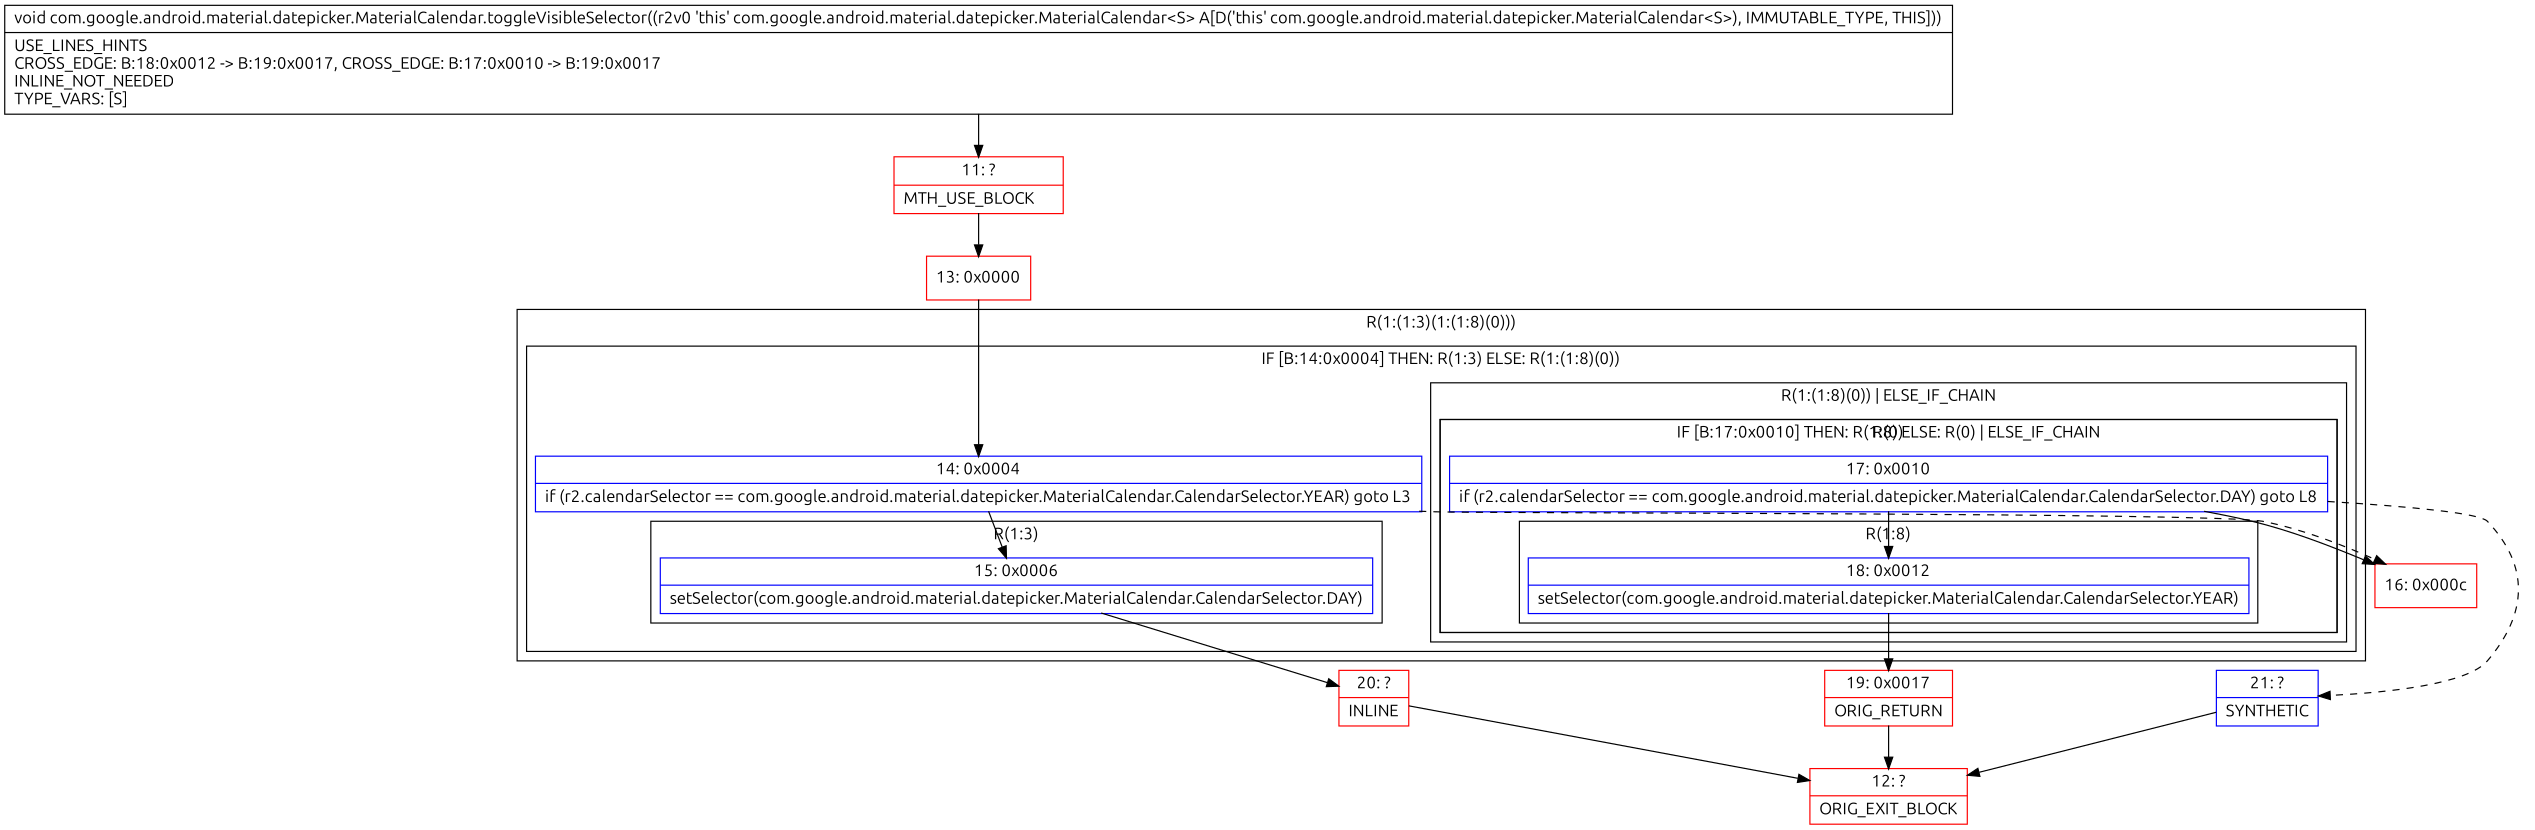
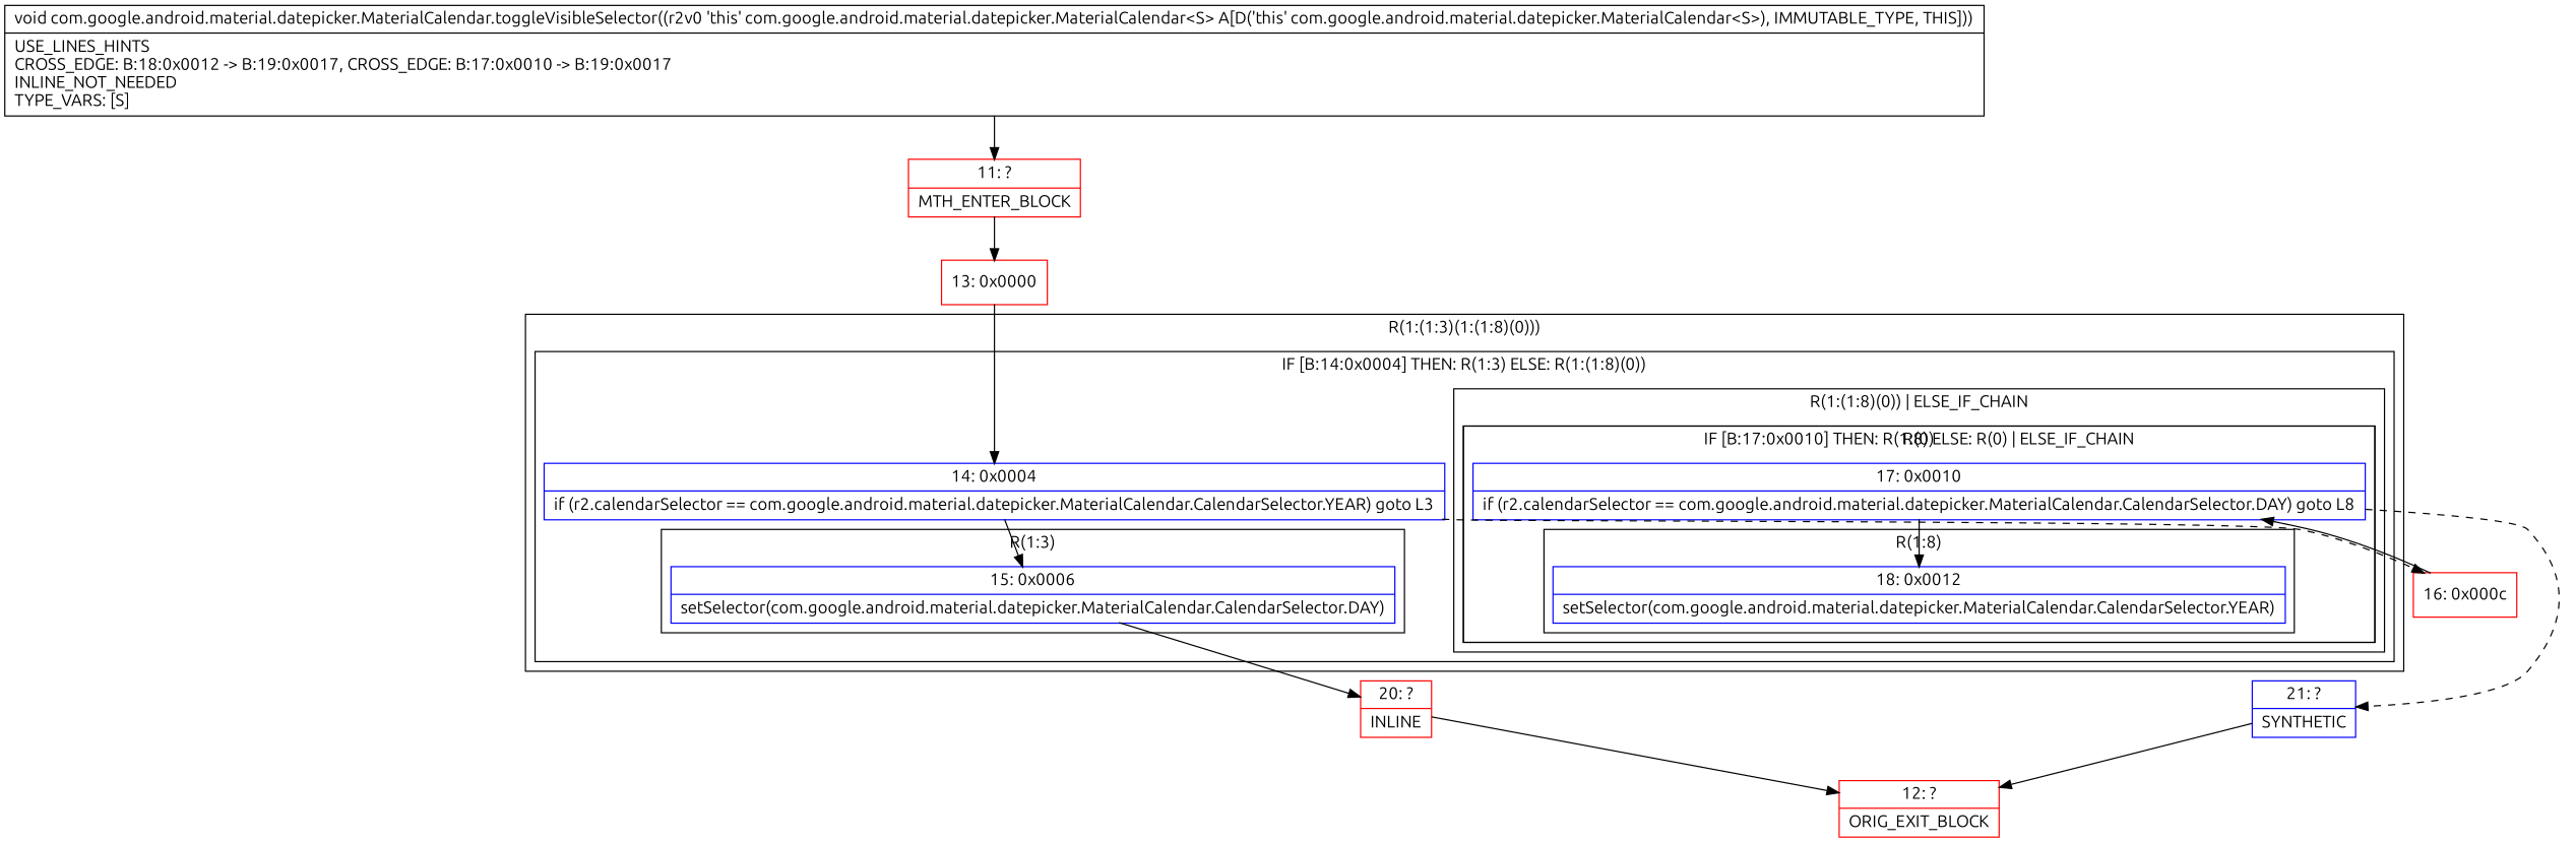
  digraph {
    fontname=Ubuntu
    node [color=red fontname=Ubuntu shape=record]
    edge [fontname=Ubuntu]
    n1 [color=blue label="{15\:\ 0x0006|setSelector(com.google.android.material.datepicker.MaterialCalendar.CalendarSelector.DAY)\l}"]
    n2 [color=blue label="{18\:\ 0x0012|setSelector(com.google.android.material.datepicker.MaterialCalendar.CalendarSelector.YEAR)\l}"]
    n3 [color=blue label="{17\:\ 0x0010|if (r2.calendarSelector == com.google.android.material.datepicker.MaterialCalendar.CalendarSelector.DAY) goto L8\l}"]
    n4 [color=blue label="{14\:\ 0x0004|if (r2.calendarSelector == com.google.android.material.datepicker.MaterialCalendar.CalendarSelector.YEAR) goto L3\l}"]
    n5 [label="{20\:\ ?|INLINE\l}"]
-   n6 [label="{19\:\ 0x0017|ORIG_RETURN\l}"]
    n7 [color=blue label="{21\:\ ?|SYNTHETIC\l}"]
    n8 [label="{16\:\ 0x000c}"]
    n9 [label="{12\:\ ?|ORIG_EXIT_BLOCK\l}"]
-   n10 [label="{11\:\ ?|MTH_USE_BLOCK\l}"]
+   n10 [label="{11\:\ ?|MTH_ENTER_BLOCK\l}"]
    n11 [label="{13\:\ 0x0000}"]
    n12 [label="{void com.google.android.material.datepicker.MaterialCalendar.toggleVisibleSelector((r2v0 'this' com.google.android.material.datepicker.MaterialCalendar\<S\> A[D('this' com.google.android.material.datepicker.MaterialCalendar\<S\>), IMMUTABLE_TYPE, THIS]))  | USE_LINES_HINTS\lCROSS_EDGE: B:18:0x0012 \-\> B:19:0x0017, CROSS_EDGE: B:17:0x0010 \-\> B:19:0x0017\lINLINE_NOT_NEEDED\lTYPE_VARS: [S]\l}" color=""]
    subgraph cluster_1 {
      label="R(1:(1:3)(1:(1:8)(0)))"
      subgraph cluster_2 {
        label="IF [B:14:0x0004] THEN: R(1:3) ELSE: R(1:(1:8)(0))"
        n4
        subgraph cluster_3 {
          label="R(1:3)"
          n1
        }
        subgraph cluster_4 {
          label="R(1:(1:8)(0)) | ELSE_IF_CHAIN\l"
          subgraph cluster_5 {
            label="IF [B:17:0x0010] THEN: R(1:8) ELSE: R(0) | ELSE_IF_CHAIN\l"
            n3
            subgraph cluster_6 {
              label="R(1:8)"
              n2
            }
            subgraph cluster_7 {
              label="R(0)"
            }
          }
        }
      }
    }
    n1 -> n5
-   n2 -> n6
    n3 -> n2
    n3 -> n7 [style=dashed]
    n4 -> n1
    n4 -> n8 [style=dashed]
    n5 -> n9
-   n6 -> n9
    n7 -> n9
-   n3 -> n8
+   n8 -> n3
    n10 -> n11
    n11 -> n4
    n12 -> n10
  }
